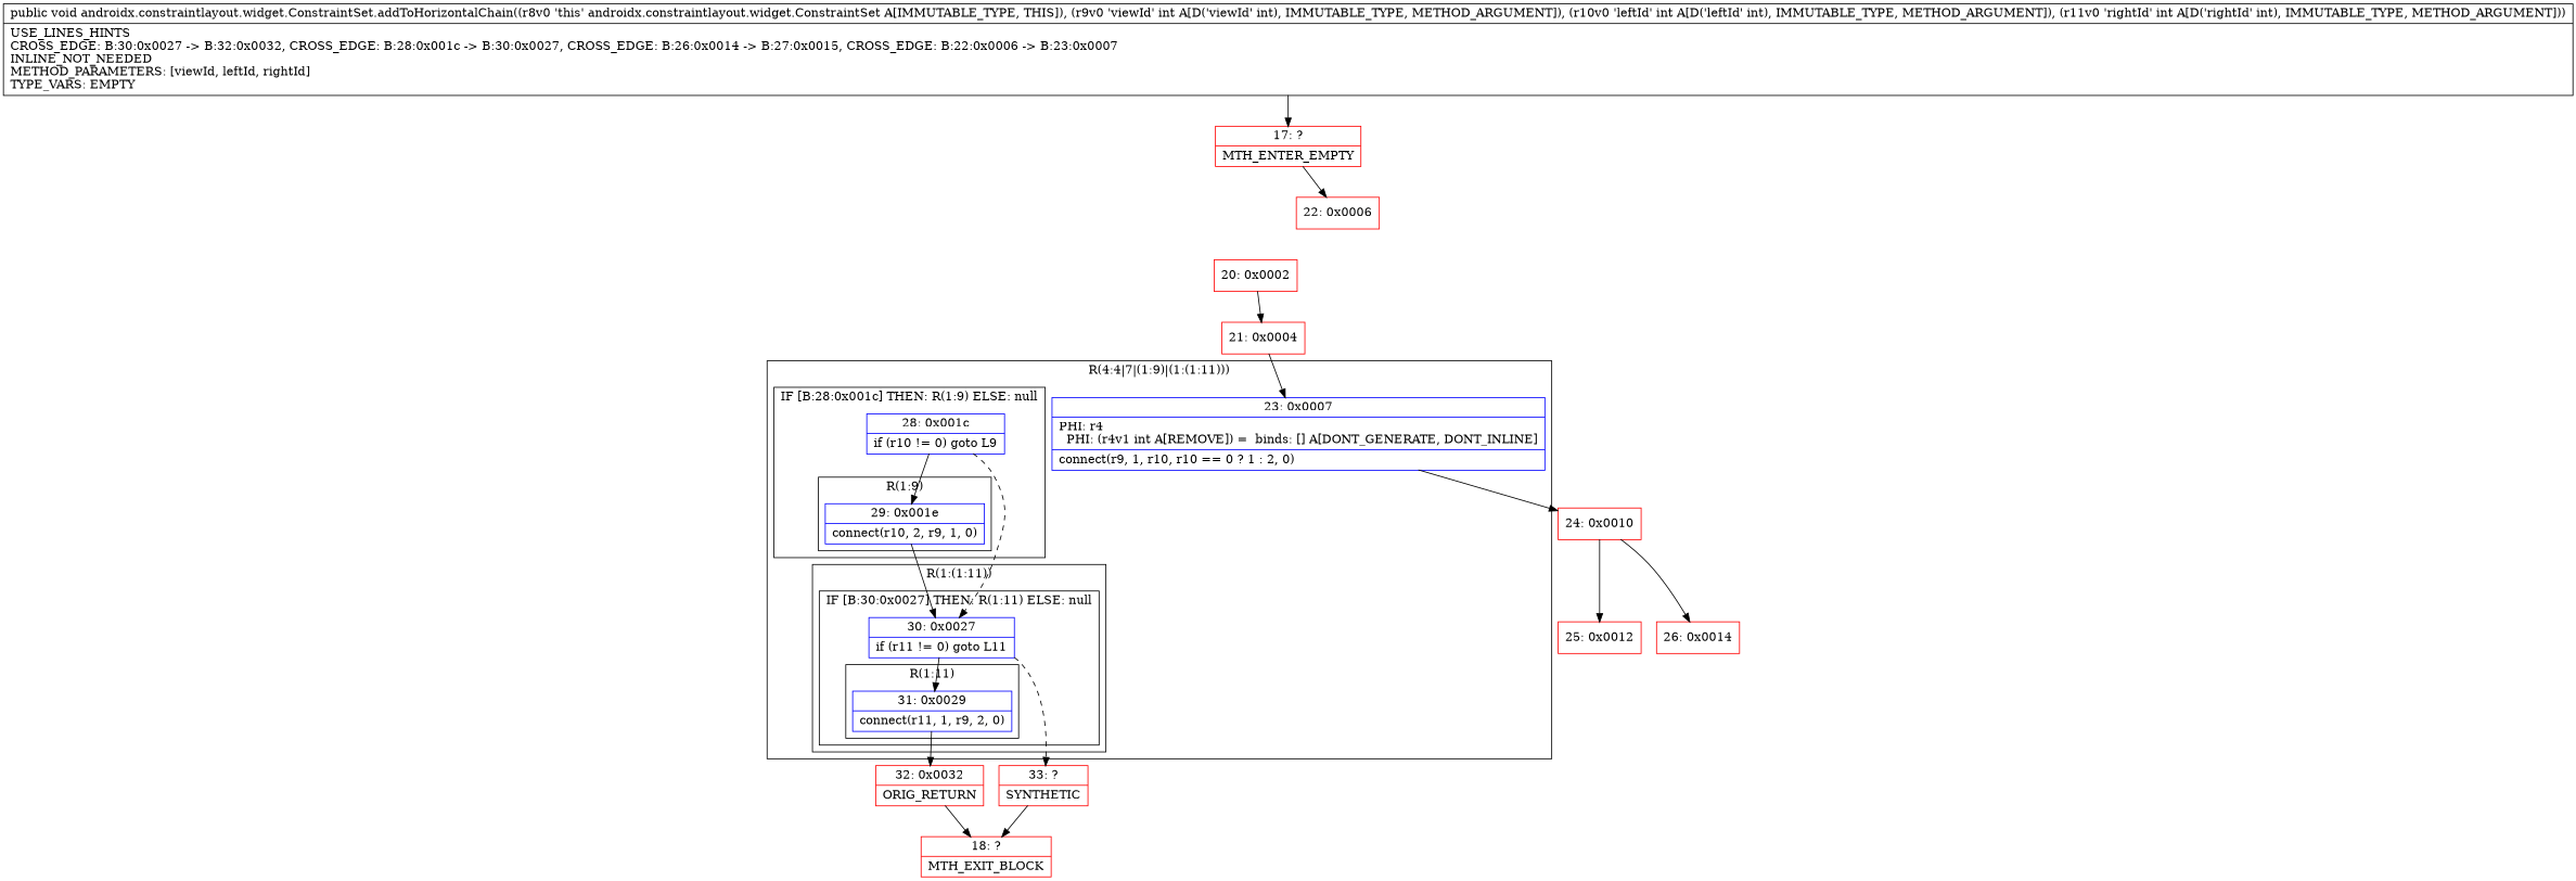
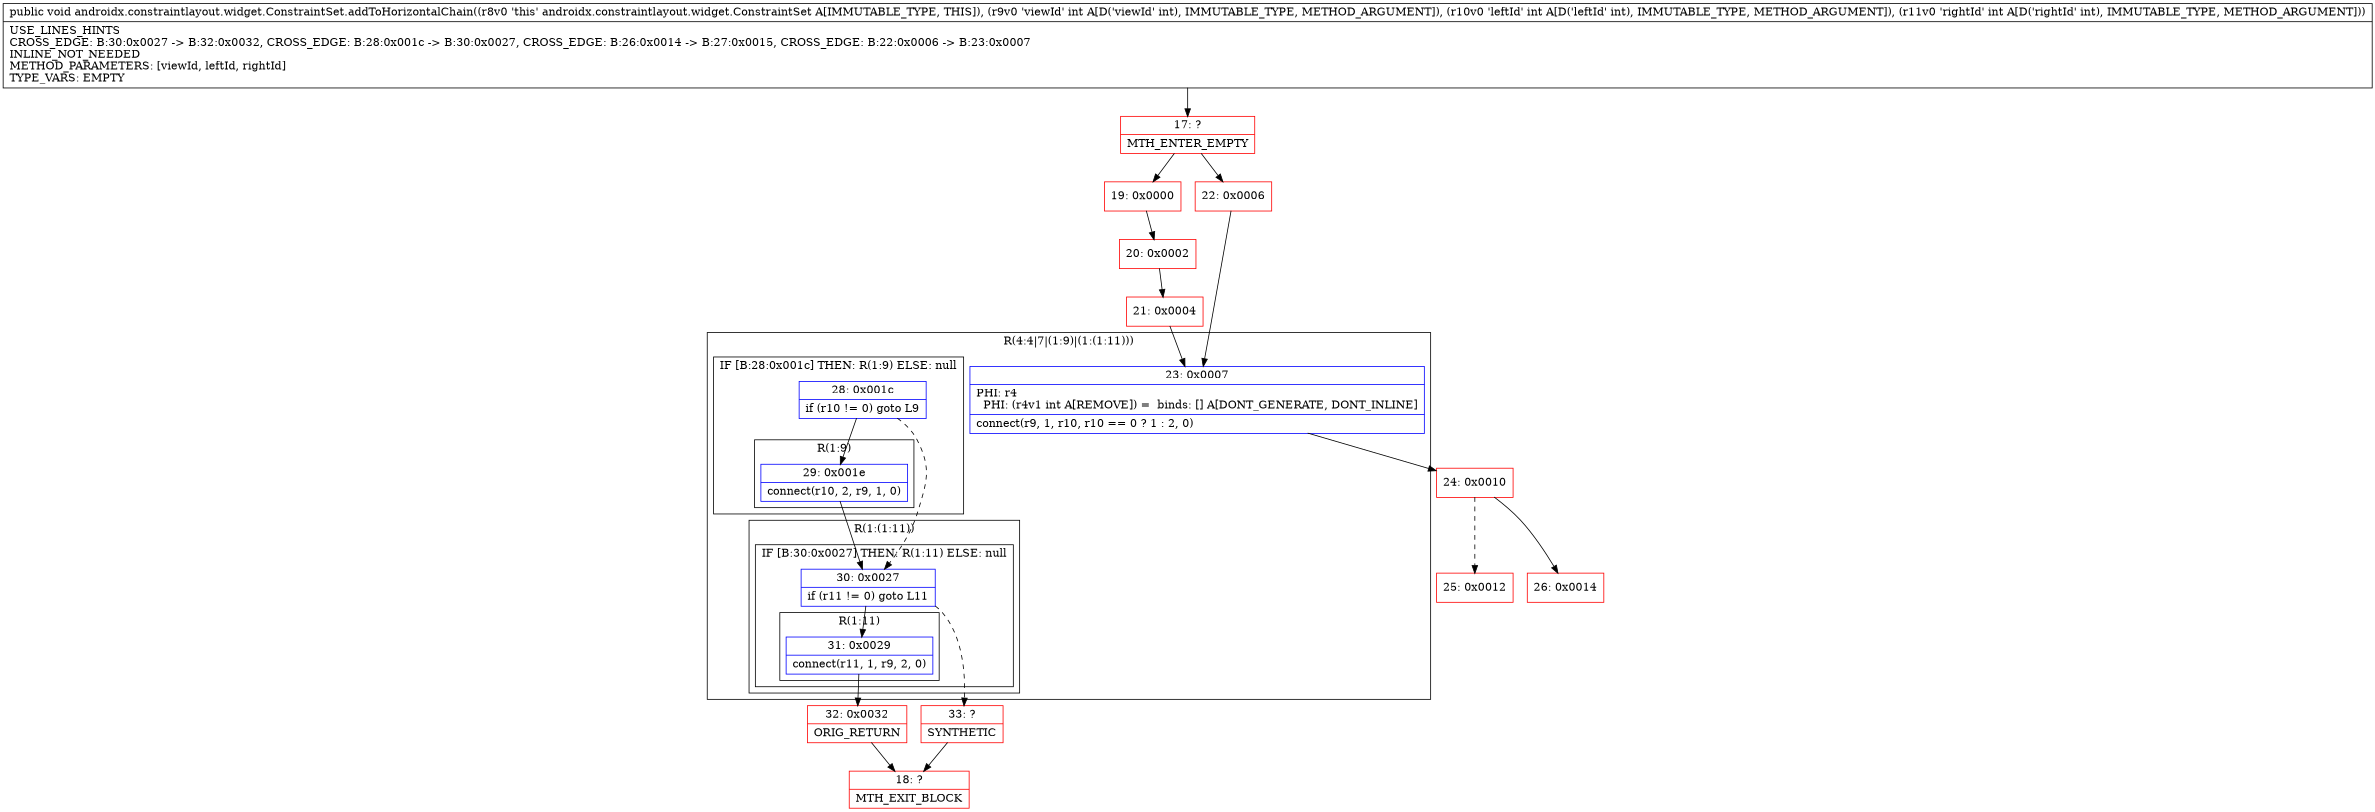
  digraph {
    node [color=red shape=record]
    n1 [color=blue label="{29\:\ 0x001e|connect(r10, 2, r9, 1, 0)\l}"]
    n2 [color=blue label="{28\:\ 0x001c|if (r10 != 0) goto L9\l}"]
    n3 [color=blue label="{31\:\ 0x0029|connect(r11, 1, r9, 2, 0)\l}"]
    n4 [color=blue label="{30\:\ 0x0027|if (r11 != 0) goto L11\l}"]
    n5 [color=blue label="{23\:\ 0x0007|PHI: r4 \l  PHI: (r4v1 int A[REMOVE]) =  binds: [] A[DONT_GENERATE, DONT_INLINE]\l|connect(r9, 1, r10, r10 == 0 ? 1 : 2, 0)\l}"]
    n6 [label="{32\:\ 0x0032|ORIG_RETURN\l}"]
    n7 [label="{33\:\ ?|SYNTHETIC\l}"]
    n8 [label="{24\:\ 0x0010}"]
    n9 [label="{25\:\ 0x0012}"]
    n10 [label="{26\:\ 0x0014}"]
    n11 [label="{18\:\ ?|MTH_EXIT_BLOCK\l}"]
    n12 [label="{17\:\ ?|MTH_ENTER_EMPTY\l}"]
+   n13 [label="{19\:\ 0x0000}"]
    n14 [label="{22\:\ 0x0006}"]
    n15 [label="{20\:\ 0x0002}"]
    n16 [label="{21\:\ 0x0004}"]
    n17 [label="{public void androidx.constraintlayout.widget.ConstraintSet.addToHorizontalChain((r8v0 'this' androidx.constraintlayout.widget.ConstraintSet A[IMMUTABLE_TYPE, THIS]), (r9v0 'viewId' int A[D('viewId' int), IMMUTABLE_TYPE, METHOD_ARGUMENT]), (r10v0 'leftId' int A[D('leftId' int), IMMUTABLE_TYPE, METHOD_ARGUMENT]), (r11v0 'rightId' int A[D('rightId' int), IMMUTABLE_TYPE, METHOD_ARGUMENT]))  | USE_LINES_HINTS\lCROSS_EDGE: B:30:0x0027 \-\> B:32:0x0032, CROSS_EDGE: B:28:0x001c \-\> B:30:0x0027, CROSS_EDGE: B:26:0x0014 \-\> B:27:0x0015, CROSS_EDGE: B:22:0x0006 \-\> B:23:0x0007\lINLINE_NOT_NEEDED\lMETHOD_PARAMETERS: [viewId, leftId, rightId]\lTYPE_VARS: EMPTY\l}" color=""]
    subgraph cluster_1 {
      label="R(4:4|7|(1:9)|(1:(1:11)))"
      n5
      subgraph cluster_2 {
        label="IF [B:28:0x001c] THEN: R(1:9) ELSE: null"
        n2
        subgraph cluster_3 {
          label="R(1:9)"
          n1
        }
      }
      subgraph cluster_4 {
        label="R(1:(1:11))"
        subgraph cluster_5 {
          label="IF [B:30:0x0027] THEN: R(1:11) ELSE: null"
          n4
          subgraph cluster_6 {
            label="R(1:11)"
            n3
          }
        }
      }
    }
    n1 -> n4
    n2 -> n1
    n2 -> n4 [style=dashed]
    n3 -> n6
    n4 -> n3
    n4 -> n7 [style=dashed]
    n5 -> n8
    n6 -> n11
    n7 -> n11
-   n8 -> n9
+   n8 -> n9 [style=dashed]
    n8 -> n10
+   n12 -> n13
    n12 -> n14
+   n13 -> n15
+   n14 -> n5
    n15 -> n16
    n16 -> n5
    n17 -> n12
  }
